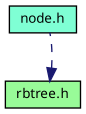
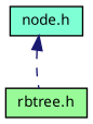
  digraph {
    node [color=black fontname=Verdana fontsize=10 shape=record style=filled]
    n1 [fillcolor=aquamarine fontcolor=black height=0.2 label="node.h" width=0.4]
    n2 [fillcolor=palegreen height=0.2 label="rbtree.h" width=0.4]
-   n2 -> n1 [color=midnightblue dir=back fontname=Verdana fontsize=10 labelfontname=Verdana labelfontsize=10 style=dashed]
+   n1 -> n2 [color=midnightblue dir=back fontname=Verdana fontsize=10 labelfontname=Verdana labelfontsize=10 style=dashed]
  }
